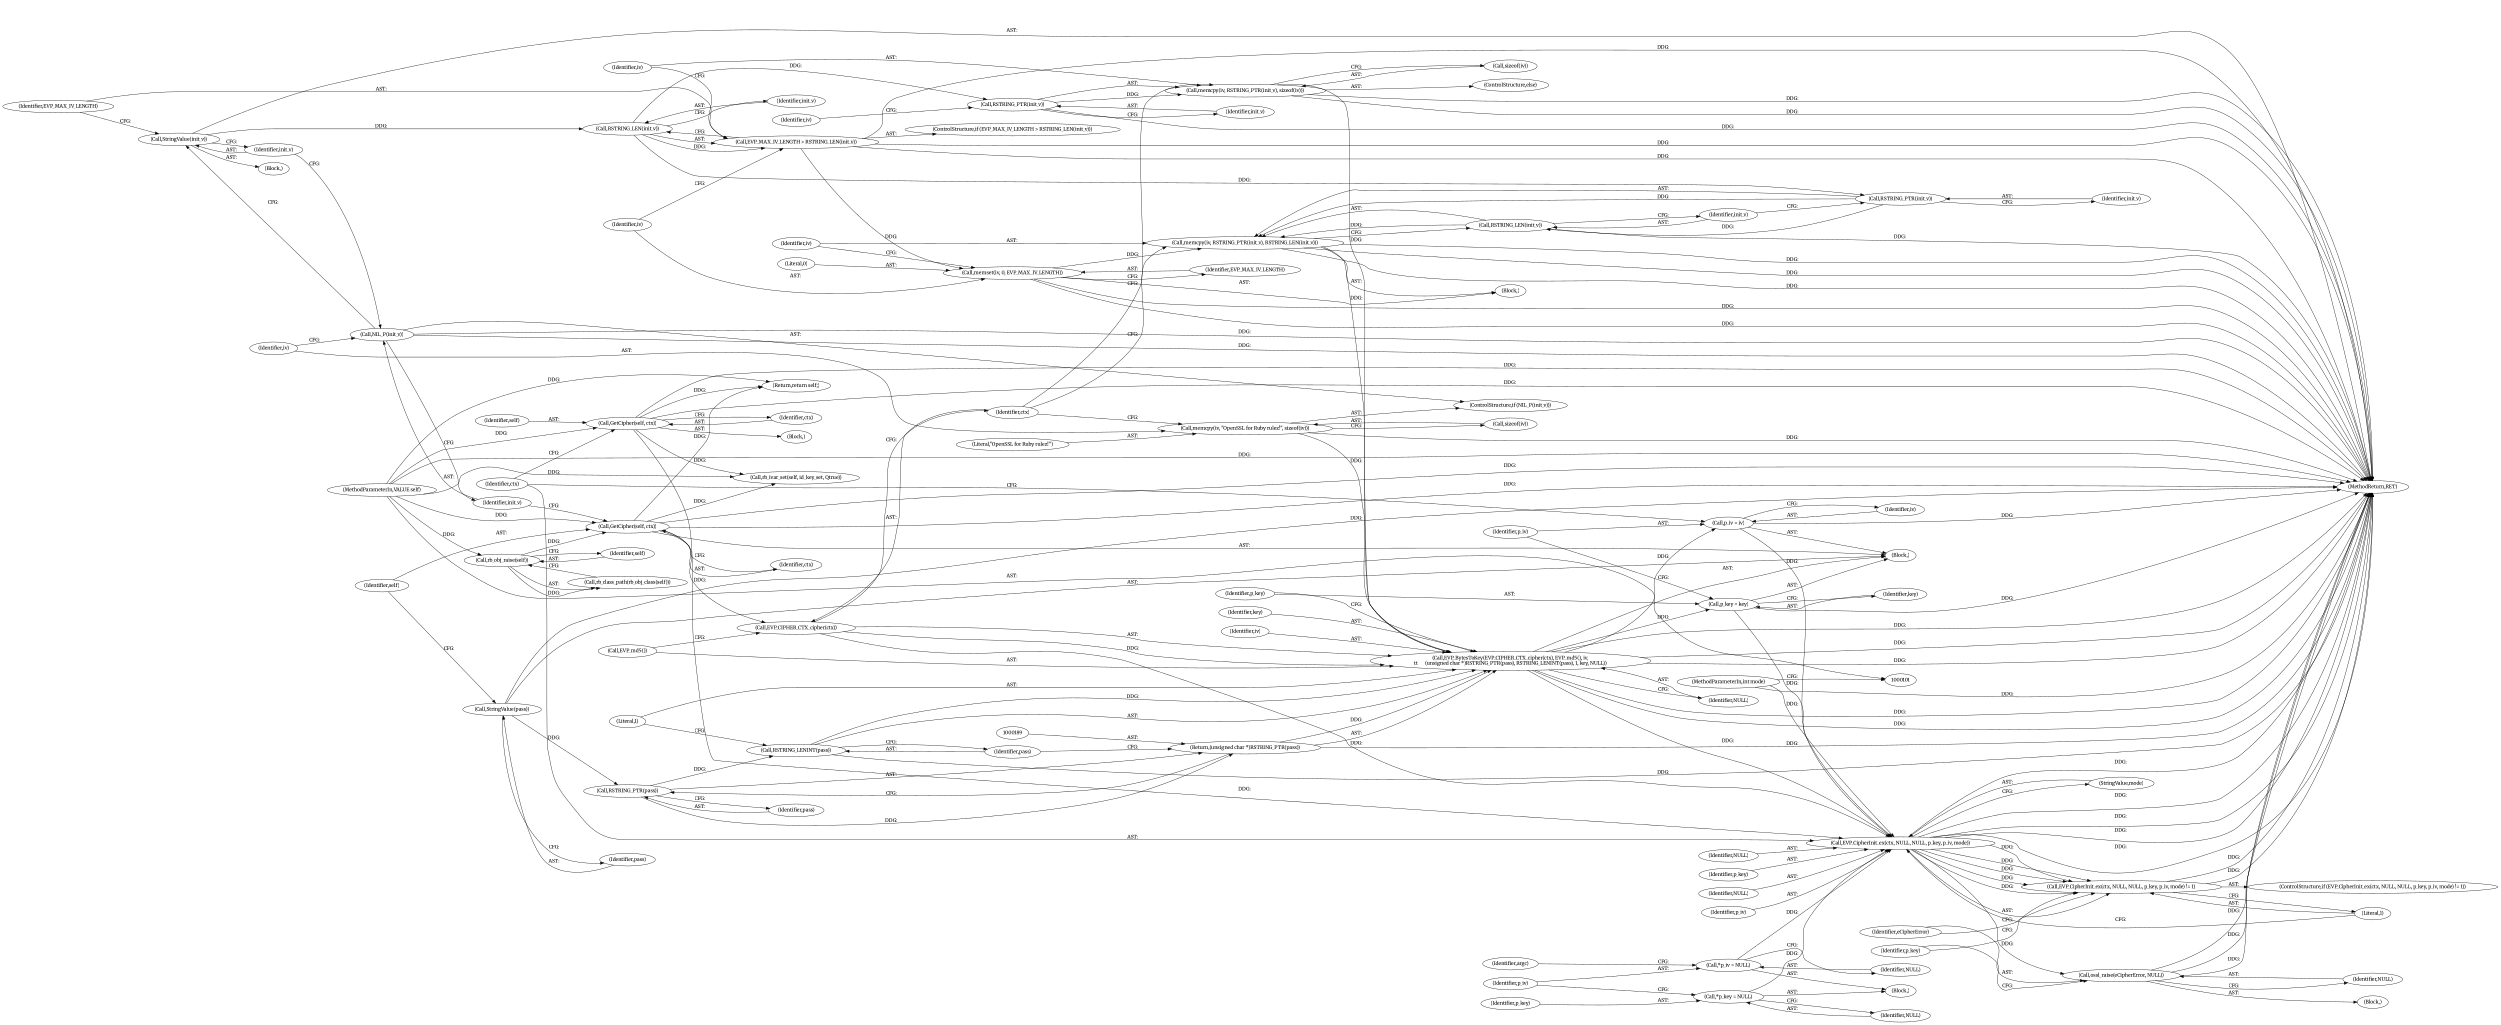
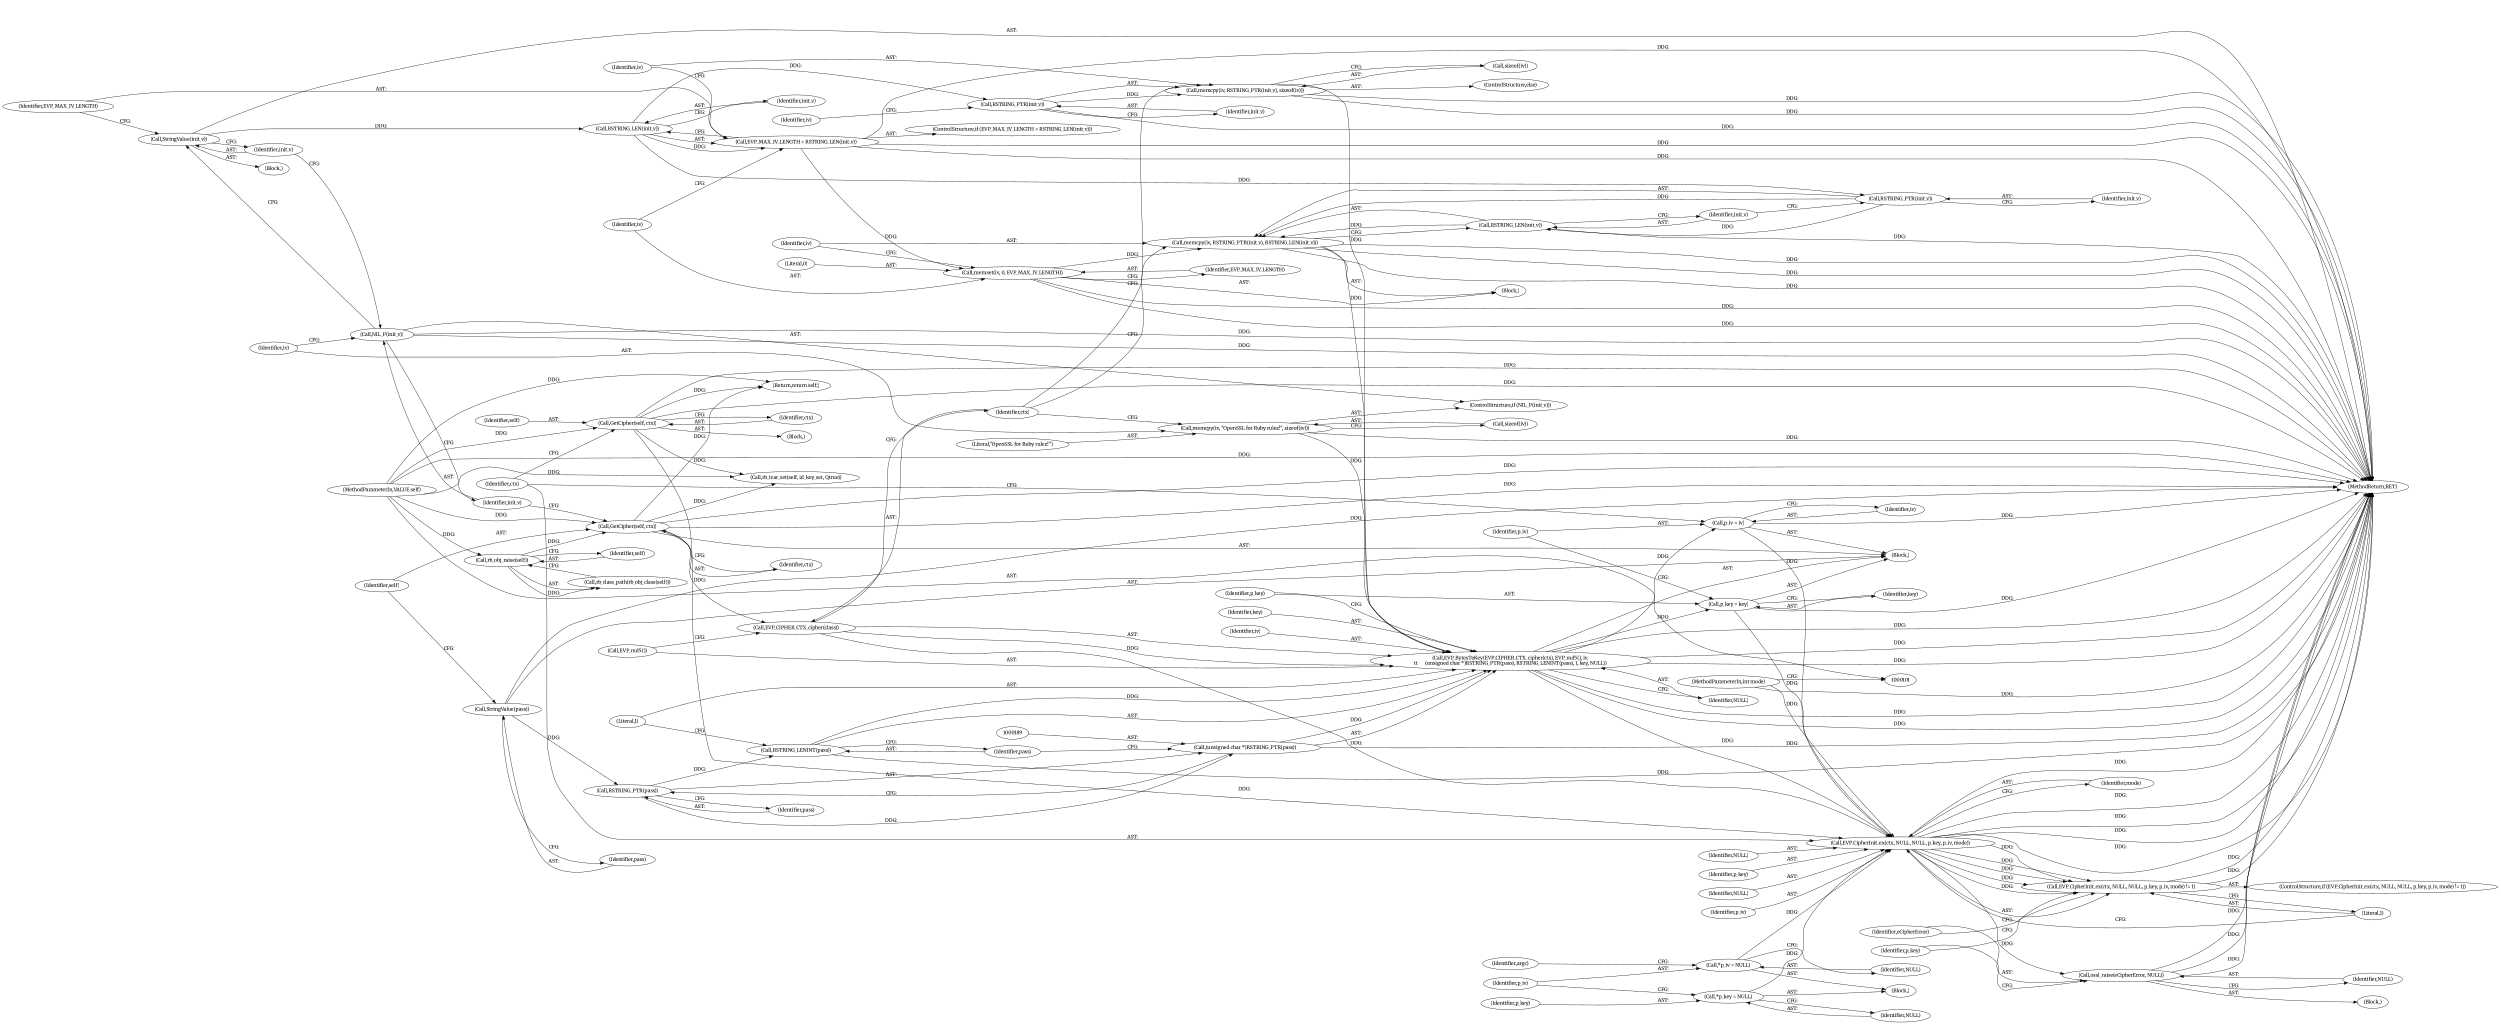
  digraph {
    fontname=Merriweather
    rankdir=LR
    node [fontname=Merriweather]
    edge [fontname=Merriweather]
    n1 [label="(Call,EVP_CipherInit_ex(ctx, NULL, NULL, p_key, p_iv, mode))"]
    n2 [label="(Call,EVP_CipherInit_ex(ctx, NULL, NULL, p_key, p_iv, mode) != 1)"]
    n3 [label="(Call,ossl_raise(eCipherError, NULL))"]
    n4 [label="(MethodReturn,RET)"]
-   n5 [label="(StringValue,mode)"]
+   n5 [label="(Identifier,mode)"]
    n6 [label="(Literal,1)"]
    n7 [label="(ControlStructure,if (EVP_CipherInit_ex(ctx, NULL, NULL, p_key, p_iv, mode) != 1))"]
    n8 [label="(Block,)"]
    n9 [label="(Identifier,NULL)"]
-   n10 [label="(Call,EVP_CIPHER_CTX_cipher(ctx))"]
+   n10 [label="(Call,EVP_CIPHER_CTX_cipher(class))"]
    n11 [label="(Call,EVP_BytesToKey(EVP_CIPHER_CTX_cipher(ctx), EVP_md5(), iv,\n\t\t       (unsigned char *)RSTRING_PTR(pass), RSTRING_LENINT(pass), 1, key, NULL))"]
    n12 [label="(Identifier,ctx)"]
    n13 [label="(Block,)"]
    n14 [label="(Call,p_key = key)"]
    n15 [label="(Call,p_iv = iv)"]
    n16 [label="(Identifier,NULL)"]
    n17 [label="(Call,memcpy(iv, RSTRING_PTR(init_v), sizeof(iv)))"]
    n18 [label="(Call,memcpy(iv, \"OpenSSL for Ruby rulez!\", sizeof(iv)))"]
    n19 [label="(Call,memcpy(iv, RSTRING_PTR(init_v), RSTRING_LEN(init_v)))"]
    n20 [label="(Call,GetCipher(self, ctx))"]
    n21 [label="(Identifier,ctx)"]
    n22 [label="(Call,rb_ivar_set(self, id_key_set, Qtrue))"]
    n23 [label="(Return,return self;)"]
    n24 [label="(Call,rb_obj_raise(self))"]
    n25 [label="(Identifier,self)"]
    n26 [label="(Call,rb_class_path(rb_obj_class(self)))"]
    n27 [label="(MethodParameterIn,VALUE self)"]
    n28 [label="(Call,GetCipher(self, ctx))"]
    1000101
    n30 [label="(Identifier,ctx)"]
    n31 [label="(Block,)"]
    n32 [label="(Identifier,key)"]
    n33 [label="(Identifier,iv)"]
    n34 [label="(ControlStructure,else)"]
    n35 [label="(Call,sizeof(iv))"]
    n36 [label="(Call,RSTRING_PTR(init_v))"]
    n37 [label="(Identifier,init_v)"]
    n38 [label="(Call,RSTRING_LEN(init_v))"]
    n39 [label="(Call,EVP_MAX_IV_LENGTH > RSTRING_LEN(init_v))"]
    n40 [label="(Call,RSTRING_PTR(init_v))"]
    n41 [label="(Identifier,init_v)"]
    n42 [label="(Call,memset(iv, 0, EVP_MAX_IV_LENGTH))"]
    n43 [label="(ControlStructure,if (EVP_MAX_IV_LENGTH > RSTRING_LEN(init_v)))"]
    n44 [label="(Call,RSTRING_LEN(init_v))"]
    n45 [label="(Identifier,init_v)"]
    n46 [label="(Call,StringValue(init_v))"]
    n47 [label="(Identifier,init_v)"]
    n48 [label="(Block,)"]
    n49 [label="(Call,NIL_P(init_v))"]
    n50 [label="(Identifier,init_v)"]
    n51 [label="(ControlStructure,if (NIL_P(init_v)))"]
    n52 [label="(Call,sizeof(iv))"]
    n53 [label="(Block,)"]
    n54 [label="(Identifier,init_v)"]
    n55 [label="(Identifier,EVP_MAX_IV_LENGTH)"]
-   n56 [label="(Return,(unsigned char *)RSTRING_PTR(pass))"]
+   n56 [label="(Call,(unsigned char *)RSTRING_PTR(pass))"]
    n57 [label="(Call,RSTRING_PTR(pass))"]
    n58 [label="(Call,RSTRING_LENINT(pass))"]
    n59 [label="(Identifier,pass)"]
    n60 [label="(Identifier,pass)"]
    n61 [label="(Call,StringValue(pass))"]
    n62 [label="(Identifier,pass)"]
    n63 [label="(Call,*p_key = NULL)"]
    n64 [label="(Identifier,NULL)"]
    n65 [label="(Block,)"]
    n66 [label="(Call,*p_iv = NULL)"]
    n67 [label="(Identifier,NULL)"]
    n68 [label="(MethodParameterIn,int mode)"]
    n69 [label="(Identifier,iv)"]
    n70 [label="(Identifier,EVP_MAX_IV_LENGTH)"]
    n71 [label="(Literal,\"OpenSSL for Ruby rulez!\")"]
    n72 [label="(Identifier,p_iv)"]
    n73 [label="(Identifier,self)"]
    n74 [label="(Identifier,iv)"]
    n75 [label="(Identifier,NULL)"]
    n76 [label="(Identifier,iv)"]
    n77 [label="(Identifier,p_iv)"]
    n78 [label="(Call,EVP_md5())"]
    n79 [label="(Identifier,ctx)"]
    n80 [label="(Identifier,p_key)"]
    n81 [label="(Identifier,key)"]
    n82 [label="(Identifier,p_key)"]
    n83 [label="(Identifier,iv)"]
    n84 [label="(Identifier,self)"]
    n85 [label="(Identifier,p_key)"]
    n86 [label="(Identifier,eCipherError)"]
    n87 [label="(Identifier,p_key)"]
    n88 [label="(Identifier,iv)"]
    n89 [label="(Literal,1)"]
    n90 [label="(Identifier,NULL)"]
    n91 [label="(Identifier,argc)"]
    n92 [label="(Literal,0)"]
    n93 [label="(Identifier,iv)"]
    n94 [label="(Identifier,p_iv)"]
    1000189
    n1 -> n2 [label="AST: "]
    n1 -> n2 [label="DDG: "]
    n1 -> n2 [label="DDG: "]
    n1 -> n2 [label="DDG: "]
    n1 -> n2 [label="DDG: "]
    n1 -> n2 [label="DDG: "]
    n1 -> n3 [label="DDG: "]
    n1 -> n4 [label="DDG: "]
    n1 -> n4 [label="DDG: "]
    n1 -> n4 [label="DDG: "]
    n1 -> n4 [label="DDG: "]
    n1 -> n4 [label="DDG: "]
    n1 -> n5 [label="CFG: "]
    n2 -> n4 [label="DDG: "]
    n2 -> n4 [label="DDG: "]
    n2 -> n6 [label="CFG: "]
    n2 -> n7 [label="AST: "]
    n3 -> n4 [label="DDG: "]
    n3 -> n4 [label="DDG: "]
    n3 -> n4 [label="DDG: "]
    n3 -> n8 [label="AST: "]
    n3 -> n9 [label="CFG: "]
    n5 -> n1 [label="AST: "]
    n6 -> n1 [label="CFG: "]
    n6 -> n2 [label="AST: "]
    n9 -> n3 [label="AST: "]
    n10 -> n1 [label="DDG: "]
    n10 -> n11 [label="AST: "]
    n10 -> n11 [label="DDG: "]
    n10 -> n12 [label="CFG: "]
    n11 -> n1 [label="DDG: "]
    n11 -> n4 [label="DDG: "]
    n11 -> n4 [label="DDG: "]
    n11 -> n4 [label="DDG: "]
    n11 -> n4 [label="DDG: "]
    n11 -> n4 [label="DDG: "]
    n11 -> n13 [label="AST: "]
    n11 -> n14 [label="DDG: "]
    n11 -> n15 [label="DDG: "]
    n11 -> n16 [label="CFG: "]
    n12 -> n10 [label="AST: "]
    n12 -> n17 [label="CFG: "]
    n12 -> n18 [label="CFG: "]
    n12 -> n19 [label="CFG: "]
    n14 -> n1 [label="DDG: "]
    n14 -> n4 [label="DDG: "]
    n14 -> n13 [label="AST: "]
    n14 -> n32 [label="CFG: "]
    n15 -> n1 [label="DDG: "]
    n15 -> n4 [label="DDG: "]
    n15 -> n13 [label="AST: "]
    n15 -> n33 [label="CFG: "]
    n16 -> n11 [label="AST: "]
    n17 -> n4 [label="DDG: "]
    n17 -> n4 [label="DDG: "]
    n17 -> n11 [label="DDG: "]
    n17 -> n34 [label="AST: "]
    n17 -> n35 [label="CFG: "]
    n18 -> n4 [label="DDG: "]
    n18 -> n11 [label="DDG: "]
    n18 -> n51 [label="AST: "]
    n18 -> n52 [label="CFG: "]
    n19 -> n4 [label="DDG: "]
    n19 -> n4 [label="DDG: "]
    n19 -> n4 [label="DDG: "]
    n19 -> n11 [label="DDG: "]
    n19 -> n44 [label="CFG: "]
    n19 -> n53 [label="AST: "]
    n20 -> n4 [label="DDG: "]
    n20 -> n4 [label="DDG: "]
    n20 -> n10 [label="DDG: "]
    n20 -> n13 [label="AST: "]
    n20 -> n21 [label="CFG: "]
    n20 -> n22 [label="DDG: "]
    n20 -> n23 [label="DDG: "]
    n21 -> n20 [label="AST: "]
    n24 -> n20 [label="DDG: "]
    n24 -> n25 [label="CFG: "]
    n24 -> n26 [label="AST: "]
    n24 -> n26 [label="DDG: "]
    n25 -> n24 [label="AST: "]
    n26 -> n24 [label="CFG: "]
    n27 -> n4 [label="DDG: "]
    n27 -> n20 [label="DDG: "]
    n27 -> n22 [label="DDG: "]
    n27 -> n23 [label="DDG: "]
    n27 -> n24 [label="DDG: "]
    n27 -> n28 [label="DDG: "]
    n27 -> 1000101 [label="AST: "]
    n28 -> n1 [label="DDG: "]
    n28 -> n4 [label="DDG: "]
    n28 -> n4 [label="DDG: "]
    n28 -> n22 [label="DDG: "]
    n28 -> n23 [label="DDG: "]
    n28 -> n30 [label="CFG: "]
    n28 -> n31 [label="AST: "]
    n30 -> n28 [label="AST: "]
    n32 -> n14 [label="AST: "]
    n33 -> n15 [label="AST: "]
    n35 -> n17 [label="AST: "]
    n36 -> n4 [label="DDG: "]
    n36 -> n17 [label="AST: "]
    n36 -> n17 [label="DDG: "]
    n36 -> n37 [label="CFG: "]
    n37 -> n36 [label="AST: "]
    n38 -> n36 [label="DDG: "]
    n38 -> n39 [label="AST: "]
    n38 -> n39 [label="DDG: "]
    n38 -> n40 [label="DDG: "]
    n38 -> n41 [label="CFG: "]
    n39 -> n4 [label="DDG: "]
    n39 -> n4 [label="DDG: "]
    n39 -> n4 [label="DDG: "]
    n39 -> n38 [label="CFG: "]
    n39 -> n42 [label="DDG: "]
    n39 -> n43 [label="AST: "]
    n40 -> n19 [label="AST: "]
    n40 -> n19 [label="DDG: "]
    n40 -> n44 [label="DDG: "]
    n40 -> n45 [label="CFG: "]
    n41 -> n38 [label="AST: "]
    n42 -> n4 [label="DDG: "]
    n42 -> n4 [label="DDG: "]
    n42 -> n19 [label="DDG: "]
    n42 -> n53 [label="AST: "]
    n42 -> n55 [label="CFG: "]
    n44 -> n4 [label="DDG: "]
    n44 -> n19 [label="AST: "]
    n44 -> n19 [label="DDG: "]
    n44 -> n54 [label="CFG: "]
    n45 -> n40 [label="AST: "]
    n46 -> n4 [label="AST: "]
    n46 -> n38 [label="DDG: "]
    n46 -> n47 [label="CFG: "]
    n46 -> n48 [label="AST: "]
    n47 -> n46 [label="AST: "]
    n47 -> n49 [label="CFG: "]
    n49 -> n4 [label="DDG: "]
    n49 -> n4 [label="DDG: "]
    n49 -> n46 [label="CFG: "]
    n49 -> n50 [label="CFG: "]
    n49 -> n51 [label="AST: "]
    n50 -> n20 [label="CFG: "]
    n50 -> n49 [label="AST: "]
    n52 -> n18 [label="AST: "]
    n54 -> n40 [label="CFG: "]
    n54 -> n44 [label="AST: "]
    n55 -> n42 [label="AST: "]
    n56 -> n4 [label="DDG: "]
    n56 -> n11 [label="AST: "]
    n56 -> n11 [label="DDG: "]
    n56 -> n57 [label="CFG: "]
    n57 -> n56 [label="AST: "]
    n57 -> n56 [label="DDG: "]
    n57 -> n58 [label="DDG: "]
    n57 -> n59 [label="CFG: "]
    n58 -> n4 [label="DDG: "]
    n58 -> n11 [label="AST: "]
    n58 -> n11 [label="DDG: "]
    n58 -> n60 [label="CFG: "]
    n59 -> n57 [label="AST: "]
    n60 -> n56 [label="CFG: "]
    n60 -> n58 [label="AST: "]
    n61 -> n4 [label="DDG: "]
    n61 -> n13 [label="AST: "]
    n61 -> n57 [label="DDG: "]
    n61 -> n62 [label="CFG: "]
    n62 -> n61 [label="AST: "]
    n63 -> n1 [label="DDG: "]
    n63 -> n64 [label="CFG: "]
    n63 -> n65 [label="AST: "]
    n64 -> n63 [label="AST: "]
    n66 -> n1 [label="DDG: "]
    n66 -> n65 [label="AST: "]
    n66 -> n67 [label="CFG: "]
    n67 -> n66 [label="AST: "]
    n68 -> n1 [label="DDG: "]
    n68 -> n4 [label="DDG: "]
    n68 -> 1000101 [label="CFG: "]
    n69 -> n11 [label="AST: "]
    n70 -> n39 [label="AST: "]
    n70 -> n46 [label="CFG: "]
    n71 -> n18 [label="AST: "]
    n72 -> n63 [label="CFG: "]
    n72 -> n66 [label="AST: "]
    n73 -> n28 [label="AST: "]
    n74 -> n36 [label="CFG: "]
    n75 -> n1 [label="AST: "]
    n76 -> n17 [label="AST: "]
    n76 -> n39 [label="CFG: "]
    n77 -> n14 [label="CFG: "]
    n77 -> n15 [label="AST: "]
    n78 -> n10 [label="CFG: "]
    n78 -> n11 [label="AST: "]
    n79 -> n1 [label="AST: "]
    n79 -> n15 [label="CFG: "]
    n79 -> n28 [label="CFG: "]
    n80 -> n11 [label="CFG: "]
    n80 -> n14 [label="AST: "]
    n81 -> n11 [label="AST: "]
    n82 -> n1 [label="AST: "]
    n83 -> n19 [label="AST: "]
    n83 -> n42 [label="CFG: "]
    n84 -> n20 [label="AST: "]
    n84 -> n61 [label="CFG: "]
    n85 -> n63 [label="AST: "]
    n86 -> n2 [label="CFG: "]
    n86 -> n3 [label="AST: "]
    n87 -> n2 [label="CFG: "]
    n87 -> n3 [label="CFG: "]
    n88 -> n39 [label="CFG: "]
    n88 -> n42 [label="AST: "]
    n89 -> n11 [label="AST: "]
    n89 -> n58 [label="CFG: "]
    n90 -> n1 [label="AST: "]
    n91 -> n66 [label="CFG: "]
    n92 -> n42 [label="AST: "]
    n93 -> n18 [label="AST: "]
    n93 -> n49 [label="CFG: "]
    n94 -> n1 [label="AST: "]
    1000189 -> n56 [label="AST: "]
  }
